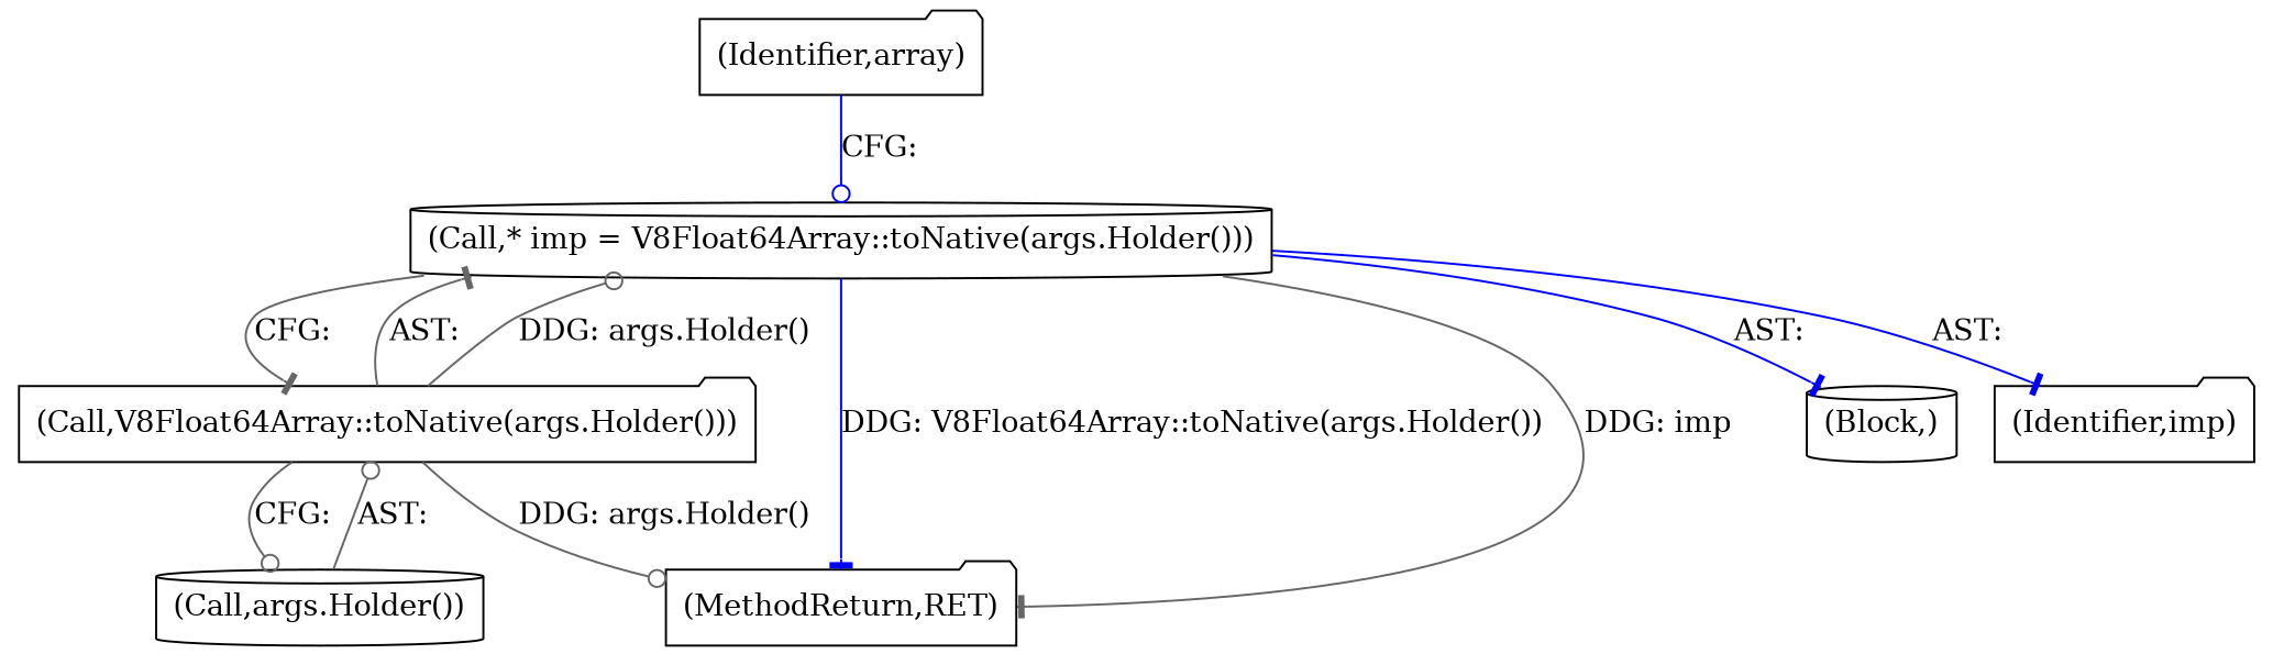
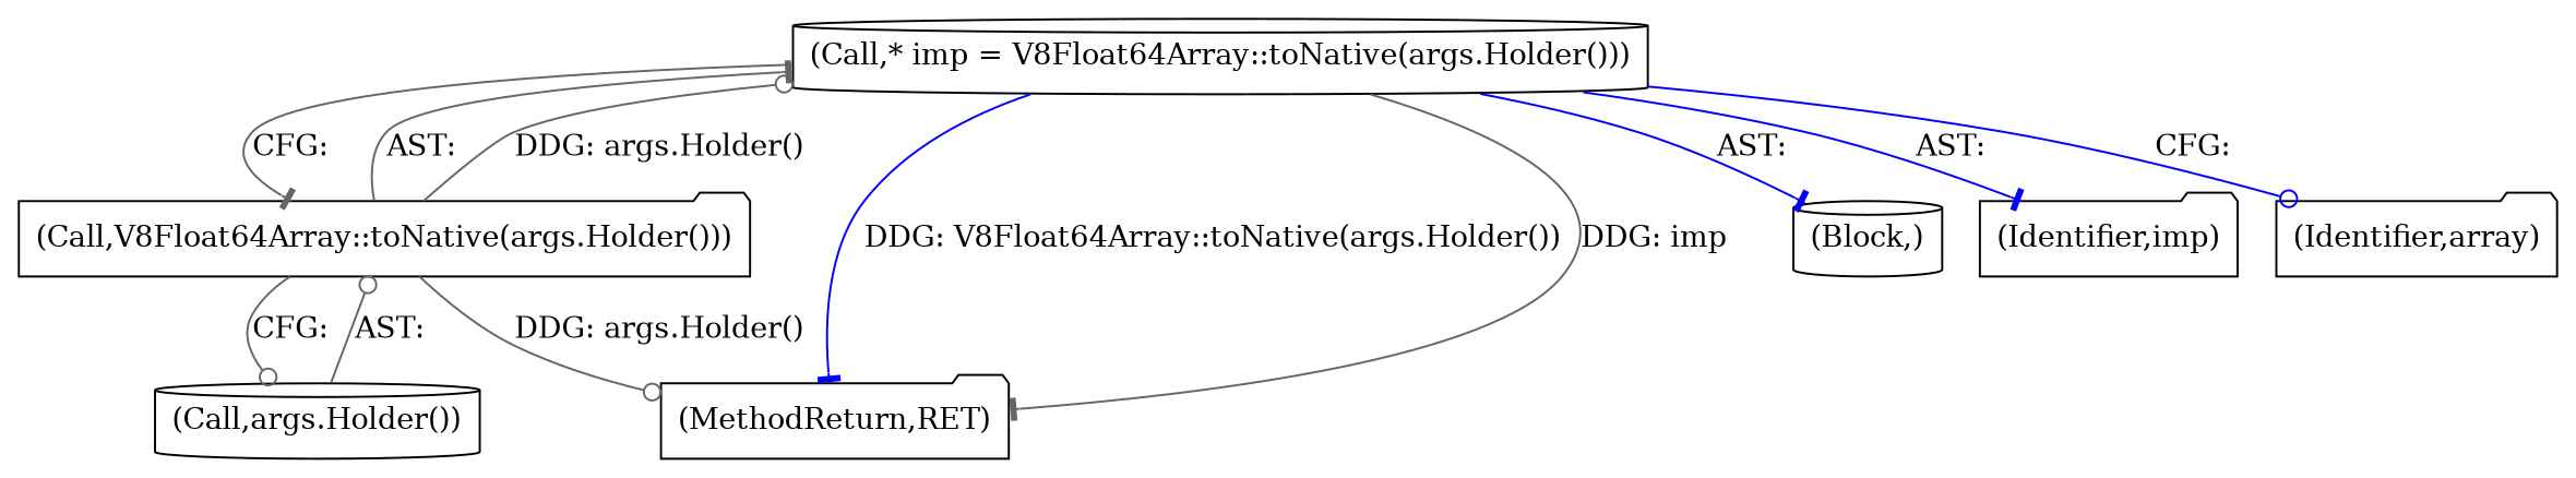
  digraph {
    node [shape=folder]
    edge [arrowhead=tee color=gray40]
    n1 [label="(Call,* imp = V8Float64Array::toNative(args.Holder()))" shape=cylinder]
    n2 [label="(Call,V8Float64Array::toNative(args.Holder()))"]
    n3 [label="(MethodReturn,RET)"]
    n4 [label="(Block,)" shape=cylinder]
    n5 [label="(Identifier,imp)"]
    n6 [label="(Call,args.Holder())" shape=cylinder]
    n7 [label="(Identifier,array)"]
    n1 -> n2 [label="CFG: "]
    n1 -> n3 [color=blue label="DDG: V8Float64Array::toNative(args.Holder())"]
    n1 -> n3 [label="DDG: imp"]
    n1 -> n4 [color=blue label="AST: "]
    n1 -> n5 [color=blue label="AST: "]
    n2 -> n1 [label="AST: "]
    n2 -> n1 [arrowhead=odot label="DDG: args.Holder()"]
    n2 -> n3 [arrowhead=odot label="DDG: args.Holder()"]
    n2 -> n6 [arrowhead=odot label="CFG: "]
    n6 -> n2 [arrowhead=odot label="AST: "]
-   n7 -> n1 [arrowhead=odot color=blue label="CFG: "]
+   n1 -> n7 [arrowhead=odot color=blue label="CFG: "]
  }
